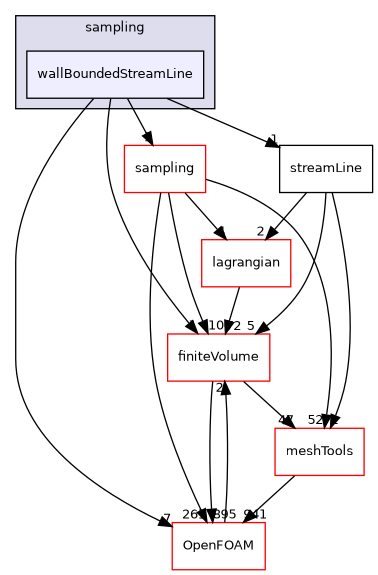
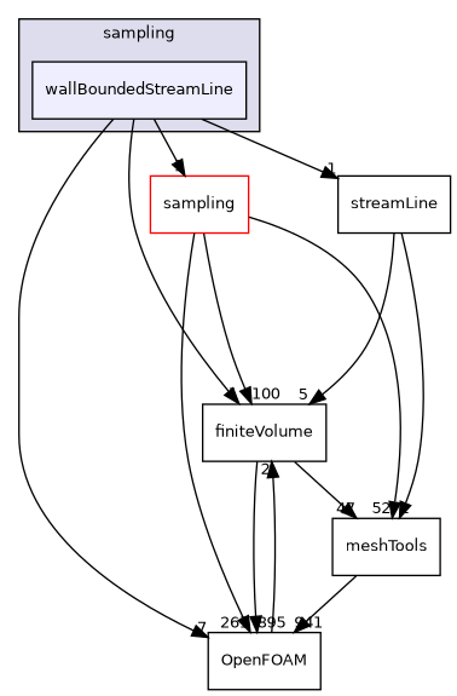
  digraph {
    compound=true
    node [fontname=Helvetica fontsize=10 shape=box color=red]
    edge [headlabel=1 labeldistance=1.5 labelfontname=Helvetica labelfontsize=10]
    n1 [fillcolor="#eeeeff" label=wallBoundedStreamLine pencolor=black style=filled color=""]
-   n2 [label=finiteVolume]
+   n2 [color=black label=finiteVolume]
    n3 [label=sampling]
    n4 [label=streamLine color=""]
-   n5 [label=OpenFOAM]
-   n6 [label=meshTools]
-   n7 [label=lagrangian]
+   n5 [color=black label=OpenFOAM]
+   n6 [color=black label=meshTools]
    subgraph cluster_1 {
      bgcolor="#ddddee"
      fontname=Helvetica
      fontsize=10
      label=sampling
      pencolor=black
      n1
    }
    n1 -> n2
    n1 -> n3
    n1 -> n4
    n1 -> n5 [headlabel=7]
    n2 -> n5 [headlabel=895]
    n2 -> n6 [headlabel=47]
    n3 -> n2 [headlabel=100]
    n3 -> n5 [headlabel=261]
    n3 -> n6 [headlabel=52]
-   n3 -> n7 [headlabel=4]
    n4 -> n2 [headlabel=5]
    n4 -> n6
-   n4 -> n7 [headlabel=2]
    n5 -> n2 [headlabel=2]
    n6 -> n5 [headlabel=941]
-   n7 -> n2 [headlabel=72]
  }
